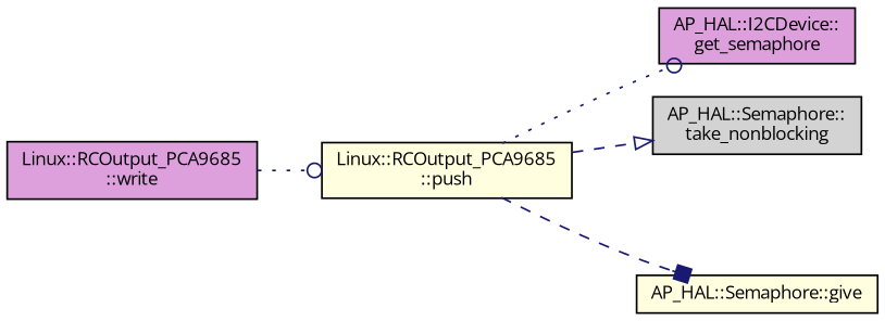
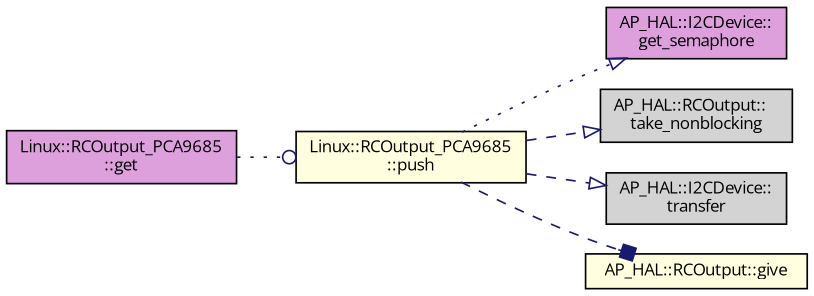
  digraph {
    fontname="Open Sans"
    rankdir=LR
    node [color=black fillcolor=plum fontname="Open Sans" fontsize=10 shape=record style=filled]
    edge [arrowhead=odot color=midnightblue fontname="Open Sans" fontsize=10 labelfontname=Helvetica labelfontsize=10 style=dashed]
-   n1 [fontcolor=black height=0.2 label="Linux::RCOutput_PCA9685\l::write" width=0.4]
+   n1 [fontcolor=black height=0.2 label="Linux::RCOutput_PCA9685\l::get" width=0.4]
    n2 [fillcolor=lightyellow height=0.2 label="Linux::RCOutput_PCA9685\l::push" width=0.4]
    n3 [height=0.2 label="AP_HAL::I2CDevice::\lget_semaphore" width=0.4]
-   n4 [fillcolor=lightgrey height=0.2 label="AP_HAL::Semaphore::\ltake_nonblocking" width=0.4]
-   n6 [fillcolor=lightyellow height=0.2 label="AP_HAL::Semaphore::give" width=0.4]
+   n4 [fillcolor=lightgrey height=0.2 label="AP_HAL::RCOutput::\ltake_nonblocking" width=0.4]
+   n5 [fillcolor=lightgrey height=0.2 label="AP_HAL::I2CDevice::\ltransfer" width=0.4]
+   n6 [fillcolor=lightyellow height=0.2 label="AP_HAL::RCOutput::give" width=0.4]
    n1 -> n2 [style=dotted]
-   n2 -> n3 [style=dotted]
+   n2 -> n3 [arrowhead=onormal style=dotted]
    n2 -> n4 [arrowhead=onormal]
+   n2 -> n5 [arrowhead=onormal]
    n2 -> n6 [arrowhead=box]
  }
